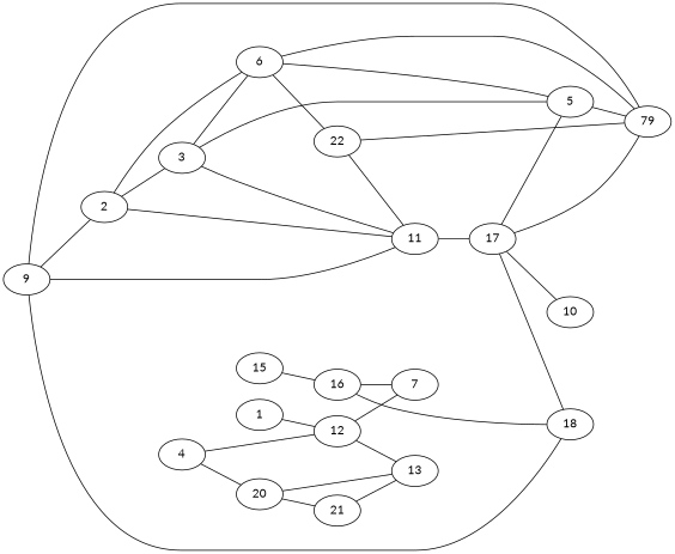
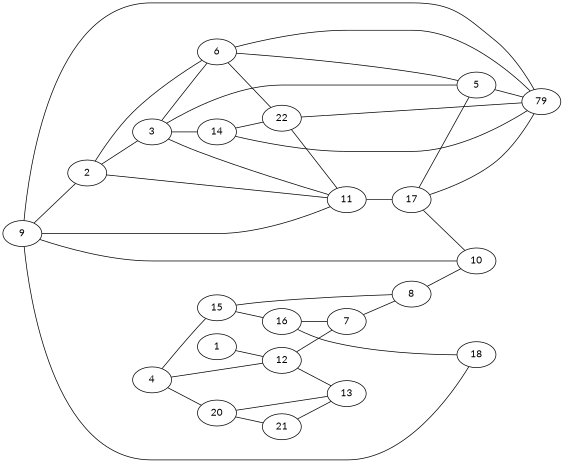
  graph {
    fontname=Lato
    rankdir=LR
    node [aaLength=4 fontname=Lato sequence=PKTAENFRALST type=1]
    edge [distance0=10.0 fontname=Lato frequency=1 type0=2]
    1 [aaLength=12 type=0]
    12 [aaLength=10 sequence=EPLGRVSFEL]
    7 [aaLength=3 sequence=RII]
    13 [aaLength=8 sequence=TVFFDIAV]
    20 [aaLength=10 sequence=EPLGRVSFEL]
    21 [aaLength=8 sequence=TVFFDIAV]
+   8 [sequence=MCQG]
    2 [aaLength=3 sequence=EWL type=0]
    3 [aaLength=10 sequence=MNIVEAMERF type=0]
    6 [aaLength=10 sequence=MNIVEAMERF type=0]
    11 [aaLength=7 sequence=VFGKVKE]
    5 [aaLength=3 sequence=EWL type=0]
+   14 [aaLength=8 sequence=ITIADCGQ]
    22 [aaLength=8 sequence=ITIADCGQ]
    9 [sequence=FFIC]
    17 [sequence=FFIC]
    n17 [aaLength=7 label=79 sequence=VFGKVKE]
    10 [sequence=ILSM]
    18 [sequence=ILSM]
    4 [aaLength=12 type=0]
    15 [aaLength=3 sequence=RII]
    16 [sequence=MCQG]
    1 -- 12 [distance0=56.73639]
    12 -- 7 [distance0=30.0 type0=4]
    12 -- 13
+   7 -- 8 [distance0=6.0 distance1=3.0 frequency=2 type1=4]
    20 -- 13
    20 -- 21 [type0=3]
    21 -- 13
+   8 -- 10 [distance0=32.0 type0=4]
    2 -- 3 [distance0=22.83885 type0=3]
    2 -- 6 [distance0=22.56098]
    2 -- 11 [distance0=5.0 type0=4]
    3 -- 6 [distance0=7.407853 type0=1]
    3 -- 5 [distance0=20.48962]
+   3 -- 14 [type0=4]
    6 -- 22 [type0=4]
    11 -- 3 [distance0=1.0 type0=4]
    11 -- 9 [distance0=16.0]
    11 -- 17 [distance0=16.0 type0=3]
    5 -- 6 [distance0=24.33636 type0=3]
    5 -- n17 [distance0=5.0 type0=4]
+   14 -- 22 [distance0=0.0 type0=1]
+   14 -- n17 [distance0=28.0 type0=3]
    22 -- 11 [distance0=28.0]
    22 -- n17 [distance0=28.0 type0=3]
    9 -- 2 [distance0=4.0 type0=4]
+   9 -- 10 [distance0=15.0]
    17 -- 5 [distance0=4.0 type0=4]
    17 -- 10 [distance0=15.0]
-   17 -- 18 [distance0=15.0 type0=3]
    n17 -- 6 [distance0=1.0 type0=4]
    n17 -- 9 [distance0=16.0]
    n17 -- 17 [distance0=16.0 type0=3]
    18 -- 9 [distance0=15.0]
    4 -- 12 [distance0=61.83396]
    4 -- 20 [distance0=61.83396 type0=3]
+   4 -- 15 [distance0=13.0 type0=4]
+   15 -- 8 [distance0=6.0]
    15 -- 16 [distance0=6.0 distance1=3.0 frequency=2 type0=3 type1=4]
    16 -- 7 [distance0=6.0]
    16 -- 18 [distance0=32.0 type0=4]
  }
